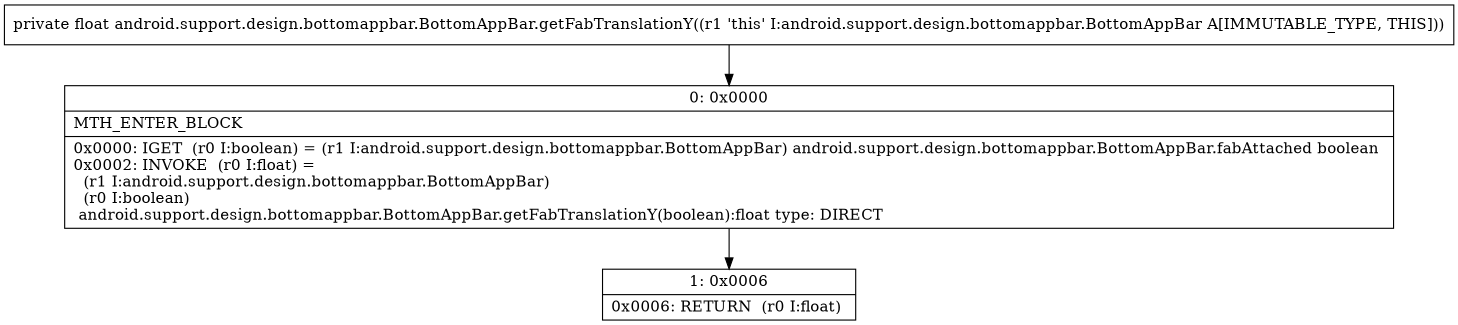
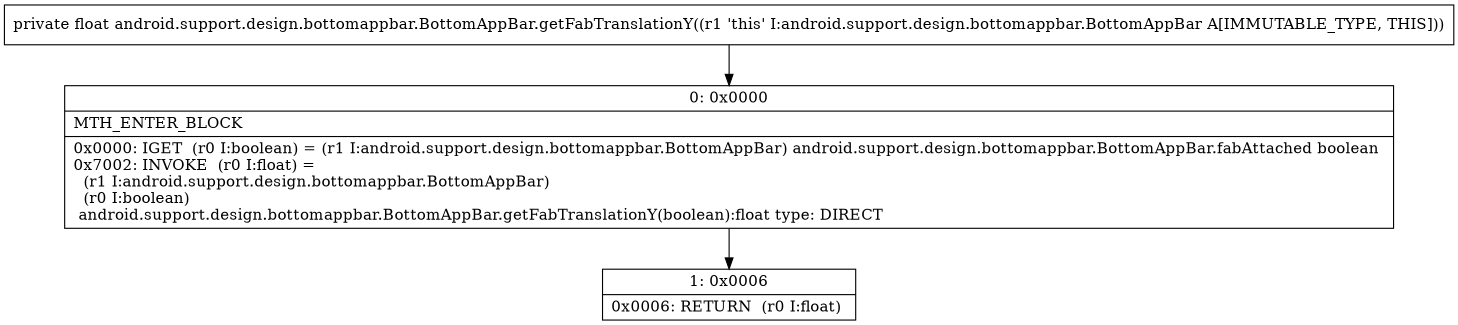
  digraph {
    node [shape=record]
-   n1 [label="{0\:\ 0x0000|MTH_ENTER_BLOCK\l|0x0000: IGET  (r0 I:boolean) = (r1 I:android.support.design.bottomappbar.BottomAppBar) android.support.design.bottomappbar.BottomAppBar.fabAttached boolean \l0x0002: INVOKE  (r0 I:float) = \l  (r1 I:android.support.design.bottomappbar.BottomAppBar)\l  (r0 I:boolean)\l android.support.design.bottomappbar.BottomAppBar.getFabTranslationY(boolean):float type: DIRECT \l}"]
+   n1 [label="{0\:\ 0x0000|MTH_ENTER_BLOCK\l|0x0000: IGET  (r0 I:boolean) = (r1 I:android.support.design.bottomappbar.BottomAppBar) android.support.design.bottomappbar.BottomAppBar.fabAttached boolean \l0x7002: INVOKE  (r0 I:float) = \l  (r1 I:android.support.design.bottomappbar.BottomAppBar)\l  (r0 I:boolean)\l android.support.design.bottomappbar.BottomAppBar.getFabTranslationY(boolean):float type: DIRECT \l}"]
    n2 [label="{1\:\ 0x0006|0x0006: RETURN  (r0 I:float) \l}"]
    n3 [label="{private float android.support.design.bottomappbar.BottomAppBar.getFabTranslationY((r1 'this' I:android.support.design.bottomappbar.BottomAppBar A[IMMUTABLE_TYPE, THIS])) }"]
    n1 -> n2
    n3 -> n1
  }
